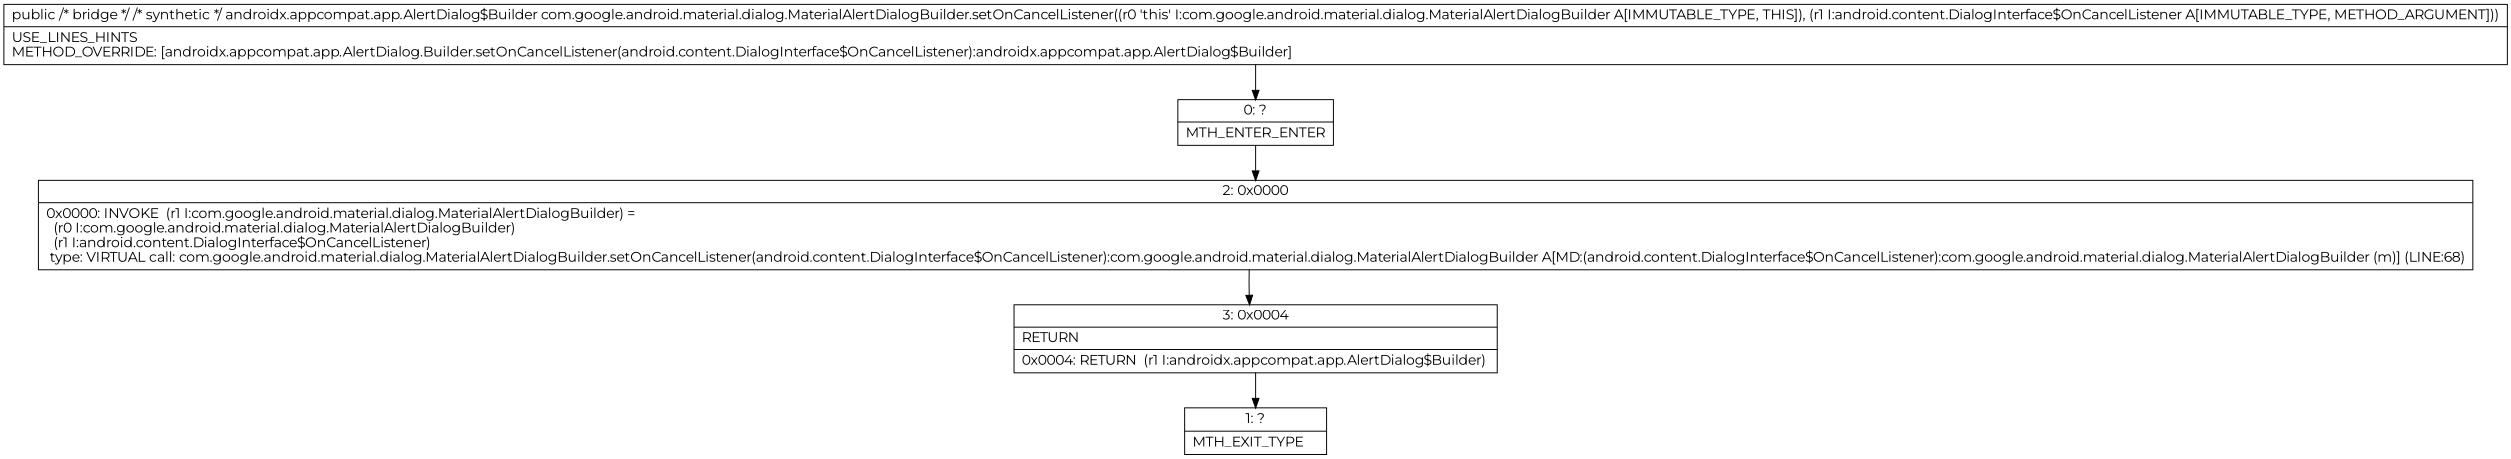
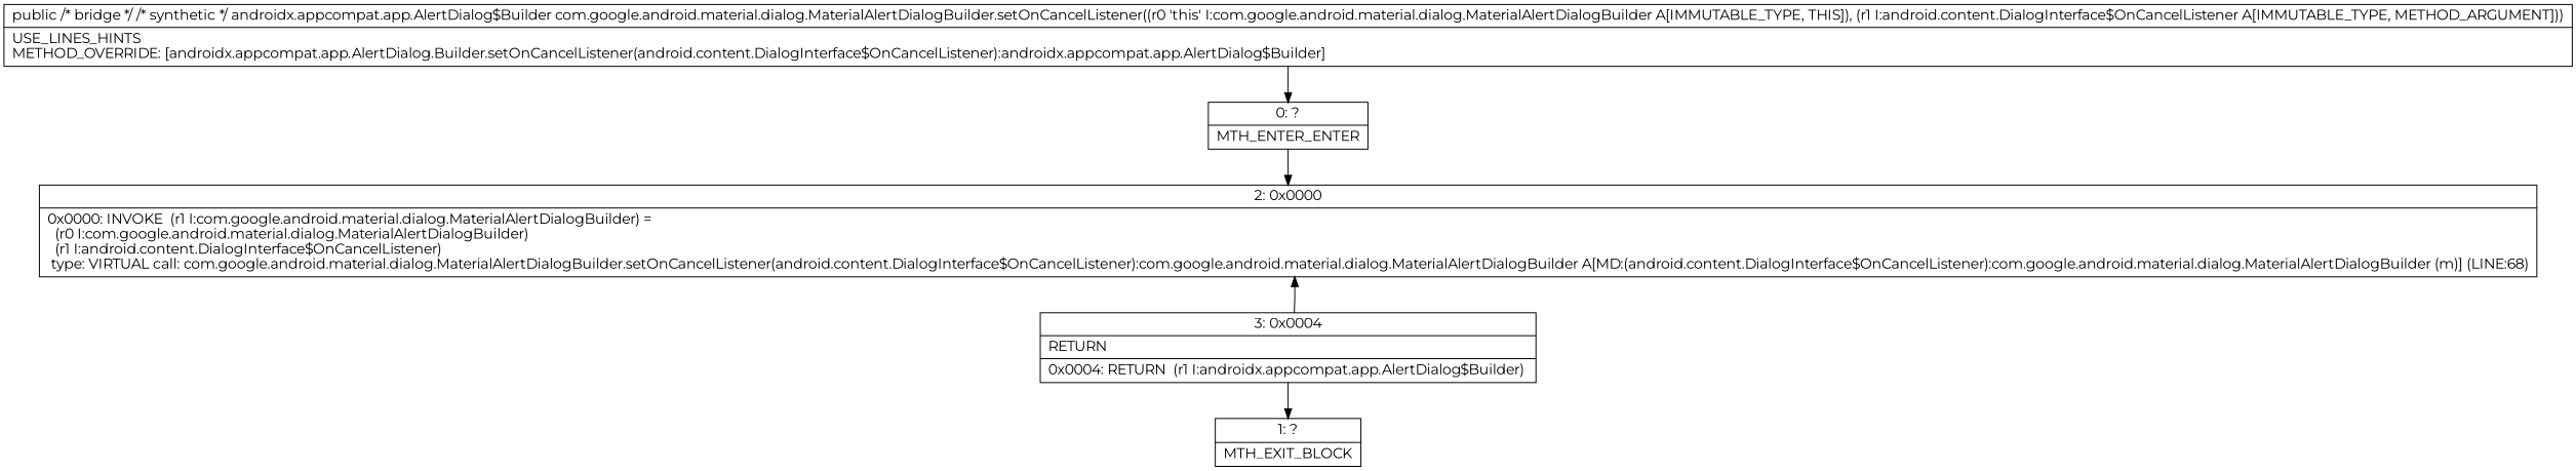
  digraph {
    fontname=Montserrat
    node [fontname=Montserrat shape=record]
    edge [fontname=Montserrat]
    n1 [label="{0\:\ ?|MTH_ENTER_ENTER\l}"]
    n2 [label="{2\:\ 0x0000|0x0000: INVOKE  (r1 I:com.google.android.material.dialog.MaterialAlertDialogBuilder) = \l  (r0 I:com.google.android.material.dialog.MaterialAlertDialogBuilder)\l  (r1 I:android.content.DialogInterface$OnCancelListener)\l type: VIRTUAL call: com.google.android.material.dialog.MaterialAlertDialogBuilder.setOnCancelListener(android.content.DialogInterface$OnCancelListener):com.google.android.material.dialog.MaterialAlertDialogBuilder A[MD:(android.content.DialogInterface$OnCancelListener):com.google.android.material.dialog.MaterialAlertDialogBuilder (m)] (LINE:68)\l}"]
    n3 [label="{3\:\ 0x0004|RETURN\l|0x0004: RETURN  (r1 I:androidx.appcompat.app.AlertDialog$Builder) \l}"]
-   n4 [label="{1\:\ ?|MTH_EXIT_TYPE\l}"]
+   n4 [label="{1\:\ ?|MTH_EXIT_BLOCK\l}"]
    n5 [label="{public \/* bridge *\/ \/* synthetic *\/ androidx.appcompat.app.AlertDialog$Builder com.google.android.material.dialog.MaterialAlertDialogBuilder.setOnCancelListener((r0 'this' I:com.google.android.material.dialog.MaterialAlertDialogBuilder A[IMMUTABLE_TYPE, THIS]), (r1 I:android.content.DialogInterface$OnCancelListener A[IMMUTABLE_TYPE, METHOD_ARGUMENT]))  | USE_LINES_HINTS\lMETHOD_OVERRIDE: [androidx.appcompat.app.AlertDialog.Builder.setOnCancelListener(android.content.DialogInterface$OnCancelListener):androidx.appcompat.app.AlertDialog$Builder]\l}"]
    n1 -> n2
-   n2 -> n3
+   n3 -> n2
    n3 -> n4
    n5 -> n1
  }
